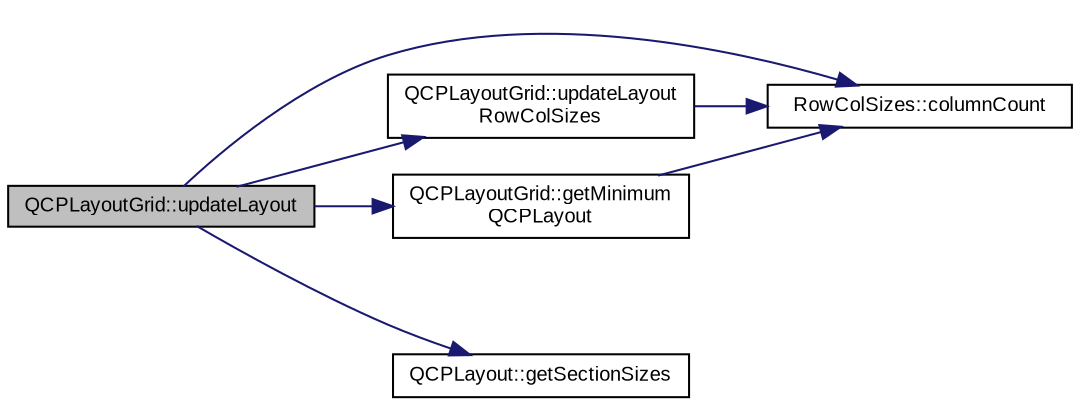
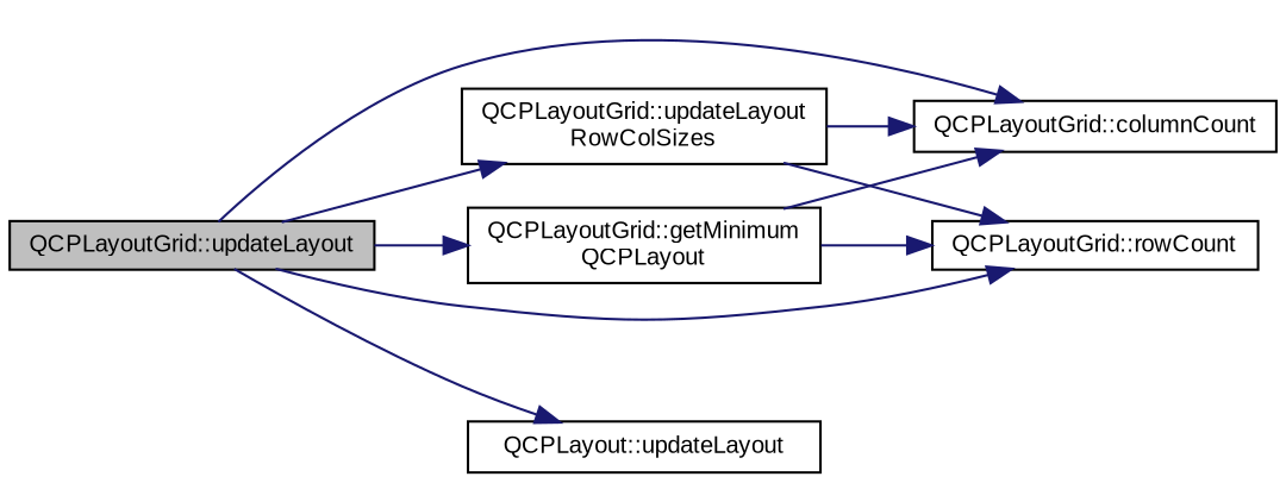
  digraph {
    fontname="Liberation Sans"
    rankdir=LR
    node [color=black fillcolor=white fontname="Liberation Sans" fontsize=10 shape=record style=filled]
    edge [color=midnightblue fontname="Liberation Sans" fontsize=10 labelfontname=Helvetica labelfontsize=10 style=solid]
    n1 [fillcolor=grey75 fontcolor=black height=0.2 label="QCPLayoutGrid::updateLayout" width=0.4]
    n2 [height=0.2 label="QCPLayoutGrid::getMinimum\lQCPLayout" width=0.4]
-   n3 [height=0.2 label="RowColSizes::columnCount" width=0.4]
+   n3 [height=0.2 label="QCPLayoutGrid::columnCount" width=0.4]
+   n4 [height=0.2 label="QCPLayoutGrid::rowCount" width=0.4]
    n5 [height=0.2 label="QCPLayoutGrid::updateLayout\lRowColSizes" width=0.4]
-   n6 [height=0.2 label="QCPLayout::getSectionSizes" width=0.4]
+   n6 [height=0.2 label="QCPLayout::updateLayout" width=0.4]
    n1 -> n2
    n1 -> n3
+   n1 -> n4
    n1 -> n5
    n1 -> n6
    n2 -> n3
+   n2 -> n4
    n5 -> n3
+   n5 -> n4
  }
